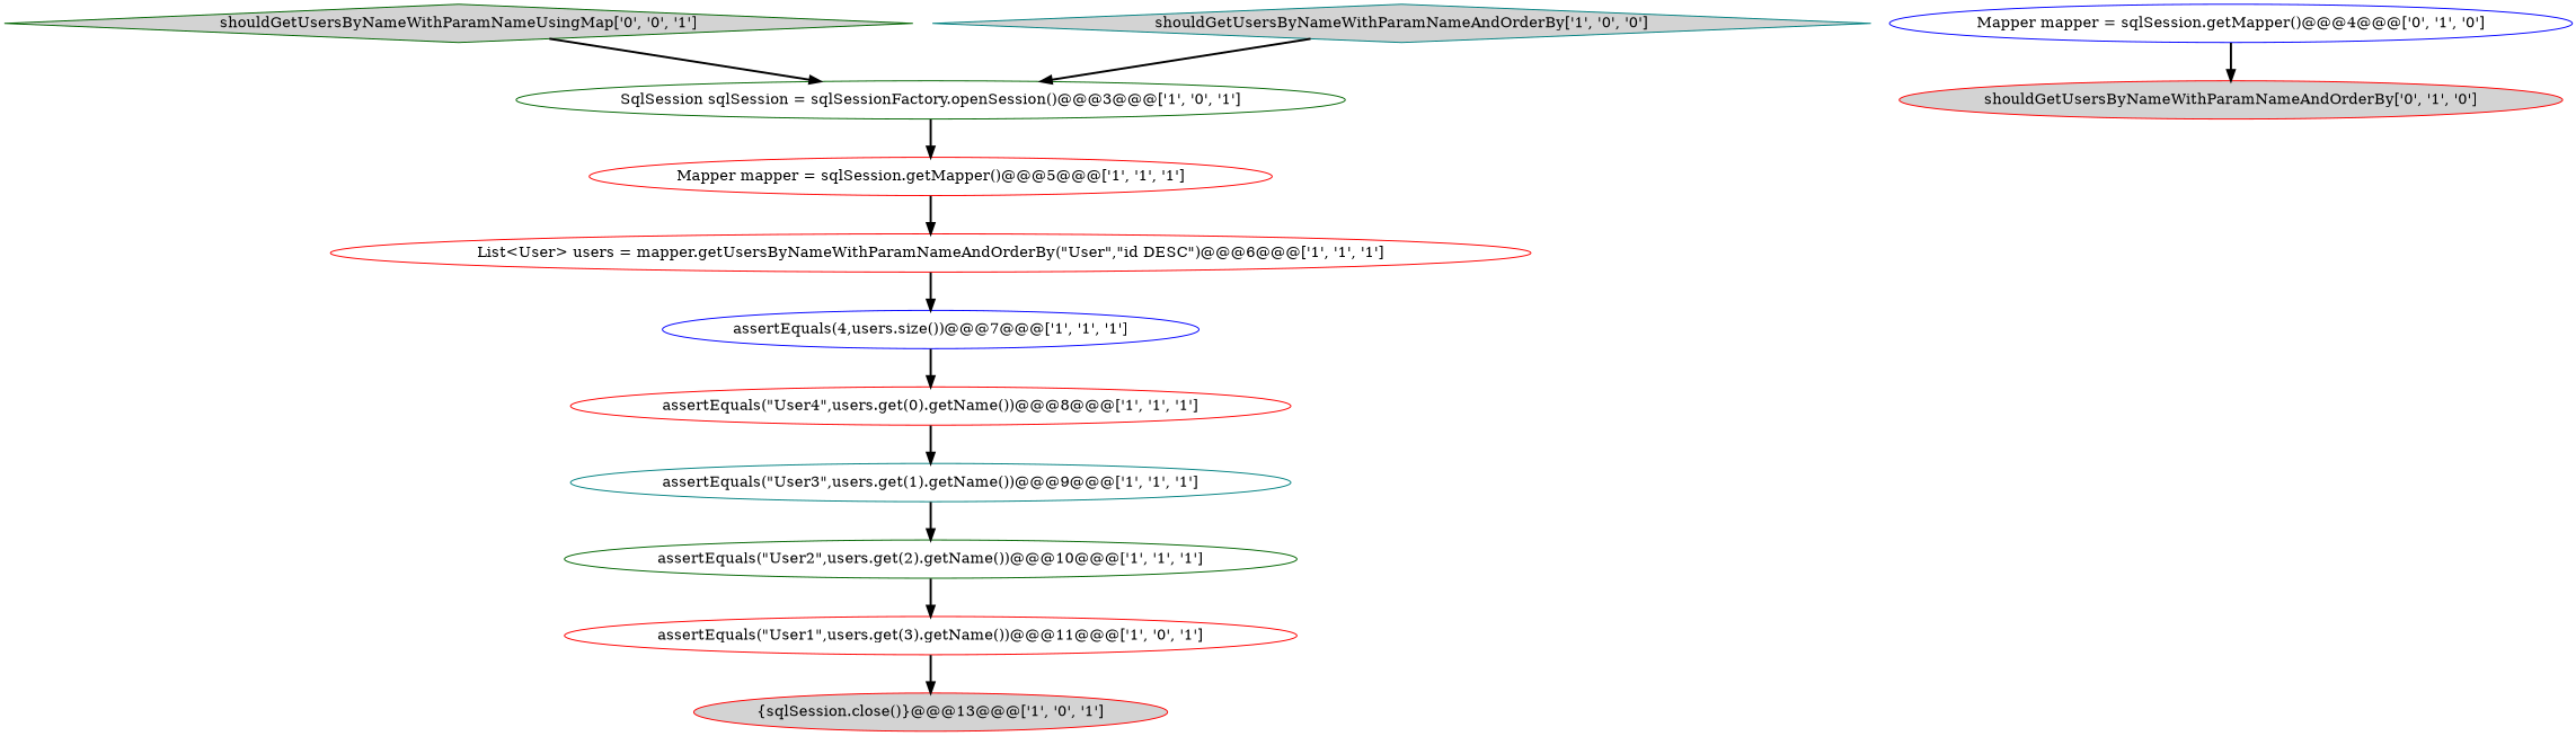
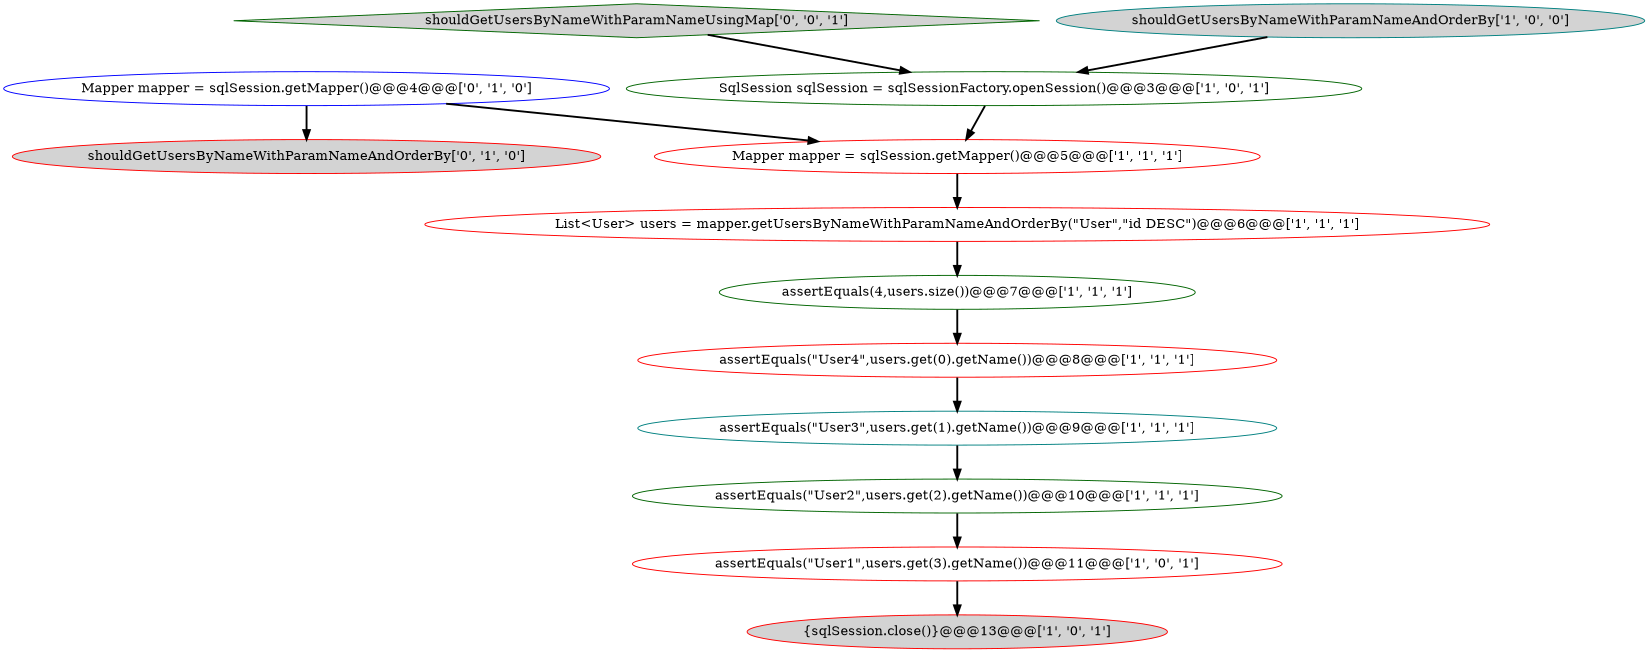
  digraph {
    node [color=red fillcolor=white shape=ellipse style=filled]
    edge [style=bold]
    n1 [color=teal label="assertEquals(\"User3\",users.get(1).getName())@@@9@@@['1', '1', '1']"]
    n2 [color=darkgreen label="assertEquals(\"User2\",users.get(2).getName())@@@10@@@['1', '1', '1']"]
    n3 [label="assertEquals(\"User1\",users.get(3).getName())@@@11@@@['1', '0', '1']"]
    n4 [label="assertEquals(\"User4\",users.get(0).getName())@@@8@@@['1', '1', '1']"]
    n5 [fillcolor=lightgray label="shouldGetUsersByNameWithParamNameAndOrderBy['0', '1', '0']"]
    n6 [color=blue label="Mapper mapper = sqlSession.getMapper()@@@4@@@['0', '1', '0']"]
    n7 [label="Mapper mapper = sqlSession.getMapper()@@@5@@@['1', '1', '1']"]
    n8 [fillcolor=lightgray label="{sqlSession.close()}@@@13@@@['1', '0', '1']"]
-   n9 [color=blue label="assertEquals(4,users.size())@@@7@@@['1', '1', '1']"]
+   n9 [color=darkgreen label="assertEquals(4,users.size())@@@7@@@['1', '1', '1']"]
    n10 [color=darkgreen fillcolor=lightgray label="shouldGetUsersByNameWithParamNameUsingMap['0', '0', '1']" shape=diamond]
    n11 [color=darkgreen label="SqlSession sqlSession = sqlSessionFactory.openSession()@@@3@@@['1', '0', '1']"]
    n12 [label="List<User> users = mapper.getUsersByNameWithParamNameAndOrderBy(\"User\",\"id DESC\")@@@6@@@['1', '1', '1']"]
-   n13 [color=teal fillcolor=lightgray label="shouldGetUsersByNameWithParamNameAndOrderBy['1', '0', '0']" shape=diamond]
+   n13 [color=teal fillcolor=lightgray label="shouldGetUsersByNameWithParamNameAndOrderBy['1', '0', '0']"]
    n1 -> n2
    n2 -> n3
    n3 -> n8
    n4 -> n1
    n6 -> n5
+   n6 -> n7
    n7 -> n12
    n9 -> n4
    n10 -> n11
    n11 -> n7
    n12 -> n9
    n13 -> n11
  }
